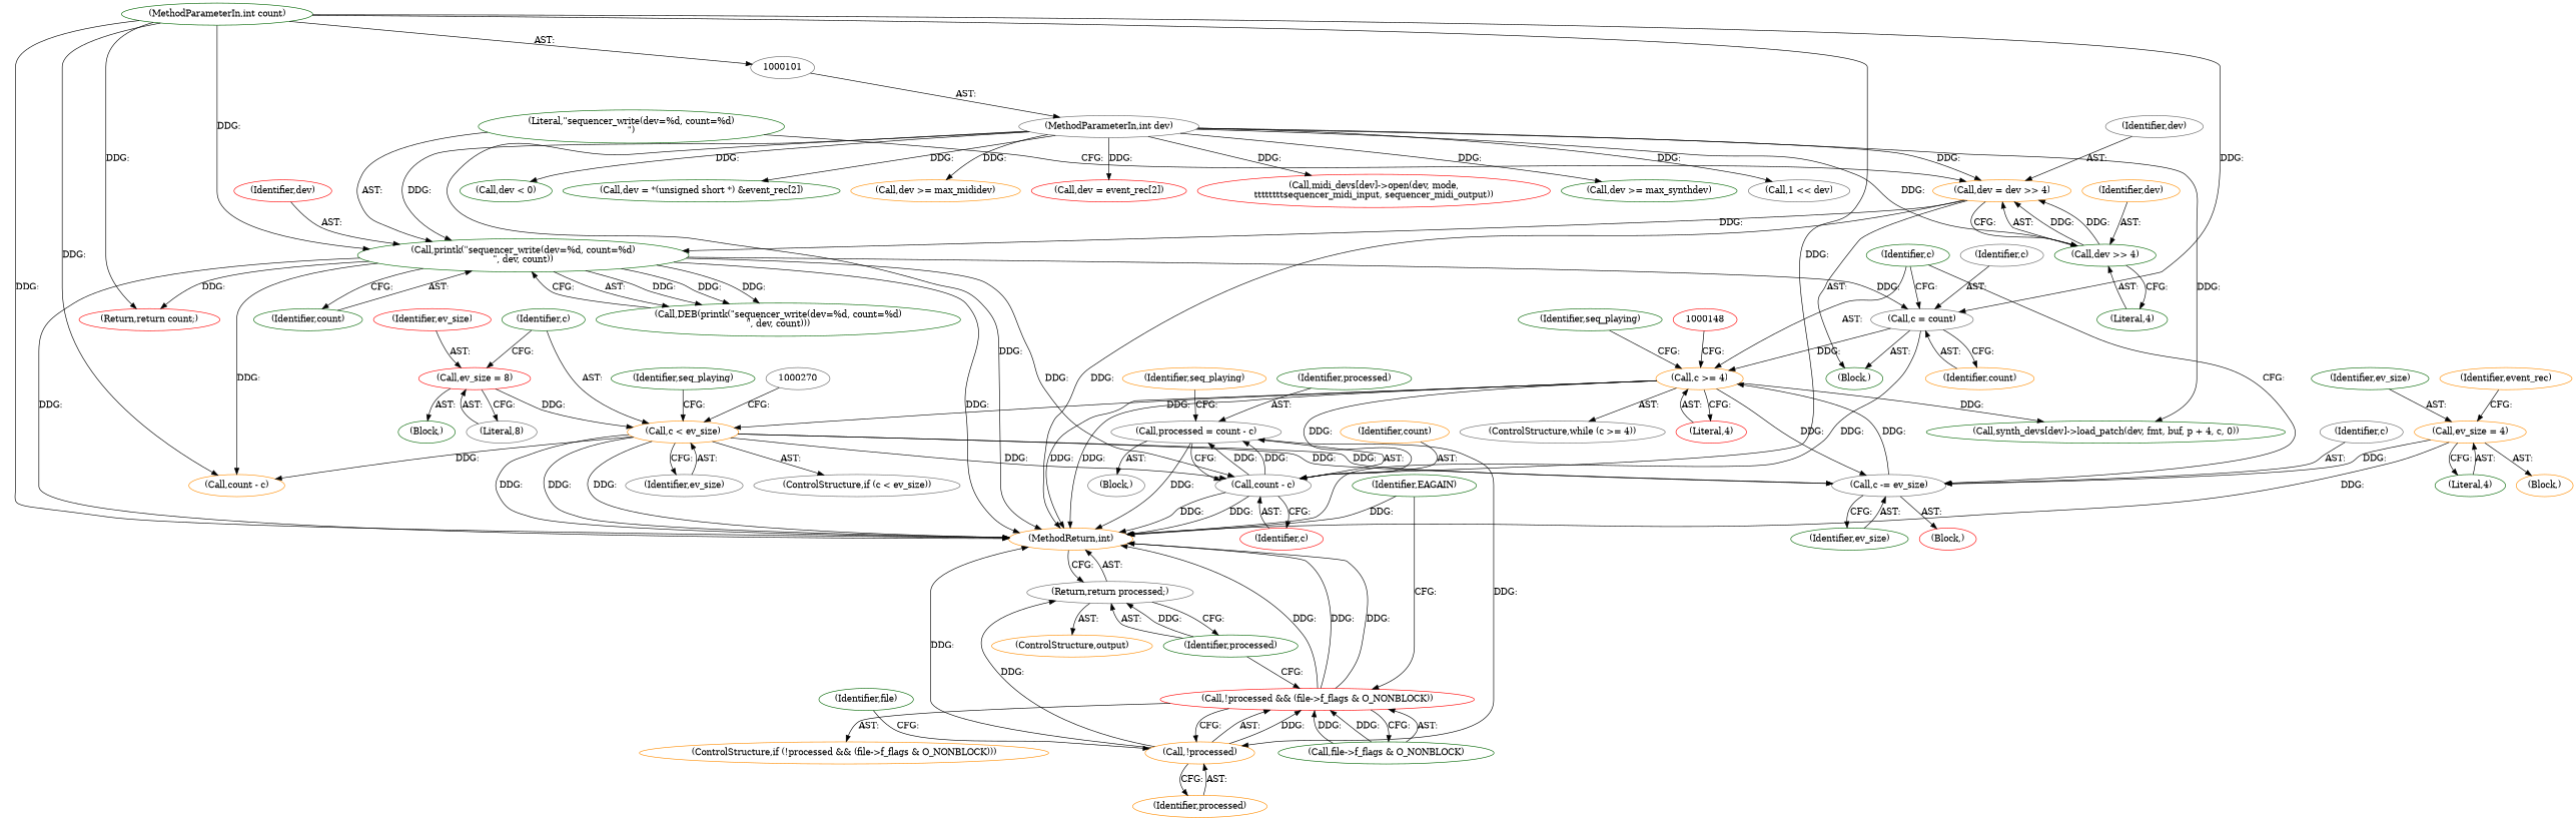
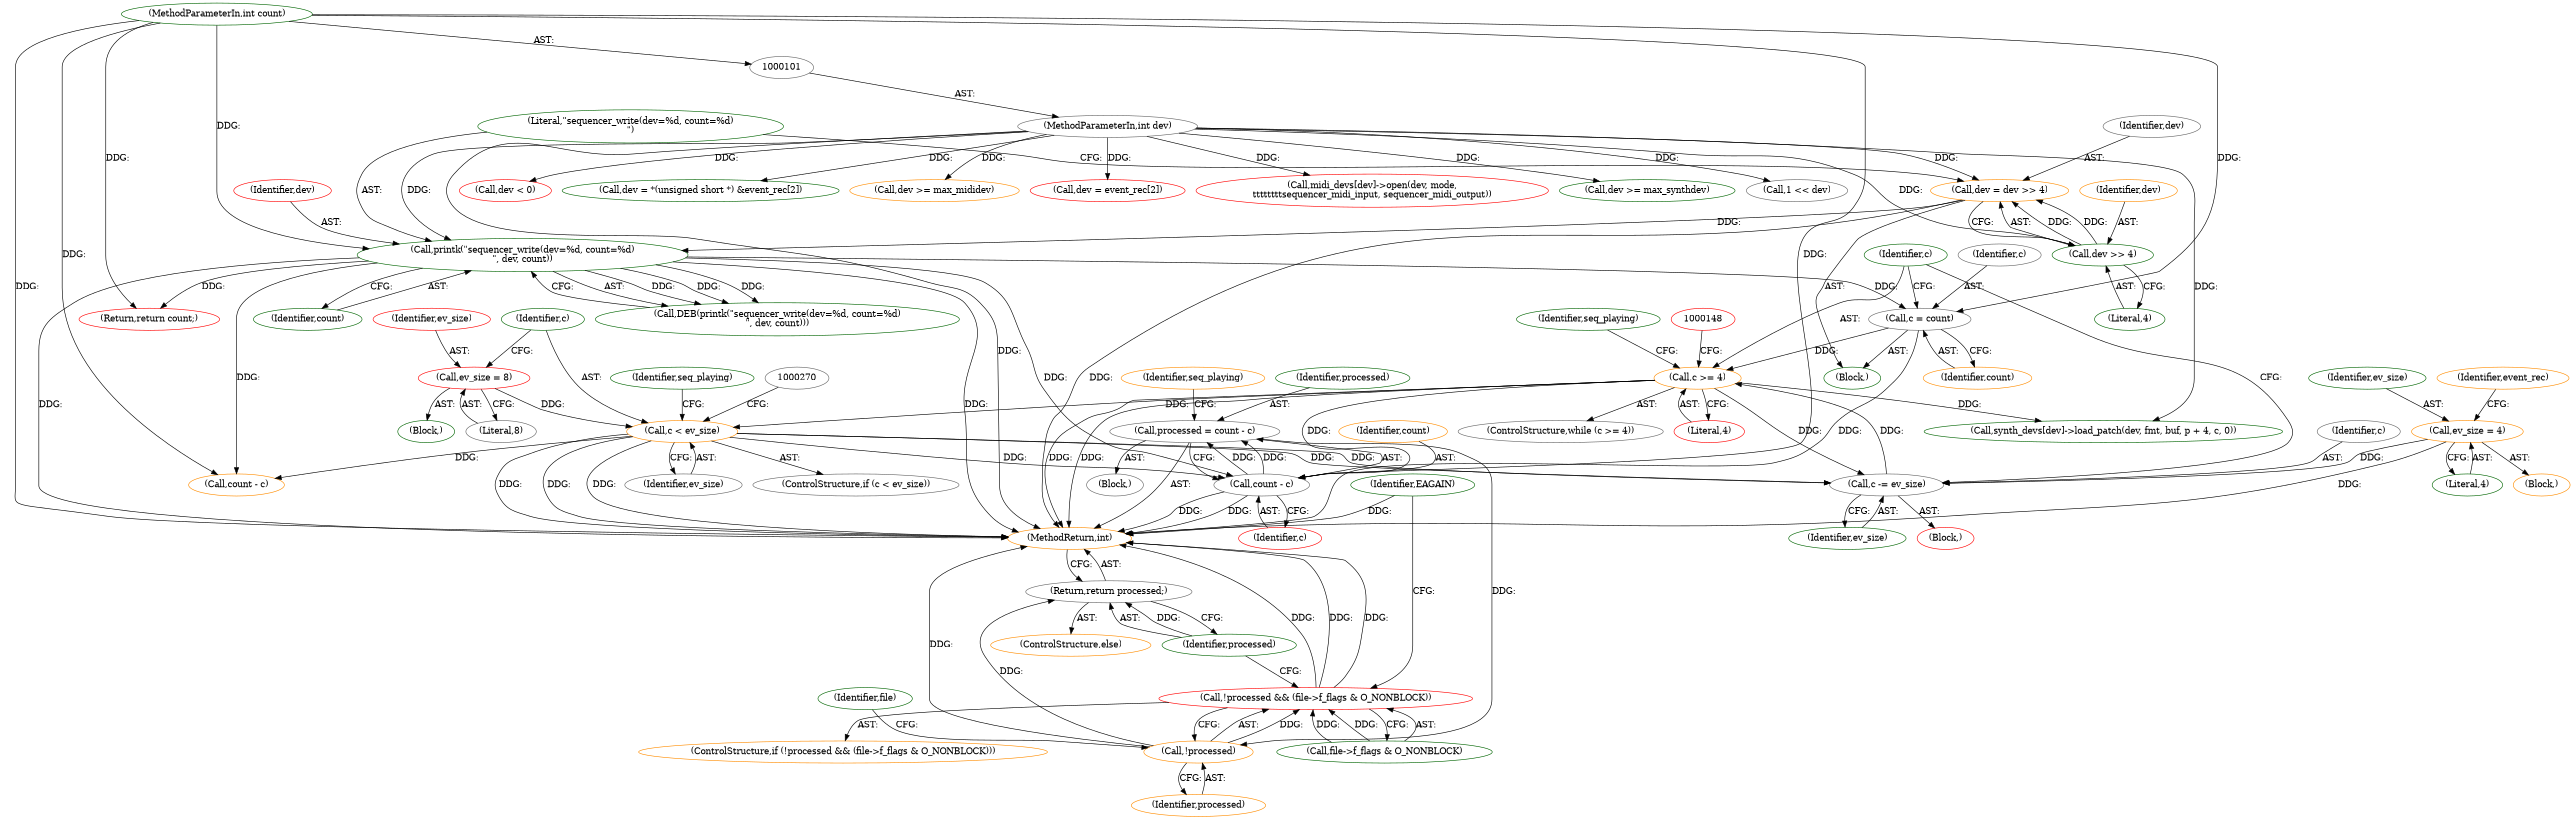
  digraph {
    node [color=darkgreen]
    n1 [color=gray40 label="(Call,processed = count - c)"]
    n2 [color=gray40 label="(Call,count - c)"]
    n3 [color=darkorange label="(Call,!processed)"]
    n4 [color=darkorange label="(MethodReturn,int)"]
    n5 [color=gray40 label="(Block,)"]
    n6 [color=red label="(Identifier,c)"]
    n7 [color=red label="(Call,!processed && (file->f_flags & O_NONBLOCK))"]
    n8 [color=gray40 label="(Return,return processed;)"]
    n9 [color=darkorange label="(Identifier,processed)"]
    n10 [label="(MethodParameterIn,int count)"]
    n11 [label="(Call,printk(\"sequencer_write(dev=%d, count=%d)\n\", dev, count))"]
    n12 [color=gray40 label="(Call,c = count)"]
    n13 [color=darkorange label="(Call,count - c)"]
    n14 [color=red label="(Return,return count;)"]
    1000101 [color=gray40]
    n16 [label="(Identifier,count)"]
    n17 [label="(Call,DEB(printk(\"sequencer_write(dev=%d, count=%d)\n\", dev, count)))"]
    n18 [label="(Block,)"]
    n19 [color=darkorange label="(Call,c >= 4)"]
    n20 [color=darkorange label="(Identifier,count)"]
    n21 [color=gray40 label="(MethodParameterIn,int dev)"]
    n22 [color=darkorange label="(Call,dev = dev >> 4)"]
    n23 [label="(Call,dev >> 4)"]
    n24 [label="(Literal,4)"]
    n25 [label="(Call,synth_devs[dev]->load_patch(dev, fmt, buf, p + 4, c, 0))"]
    n26 [color=gray40 label="(Call,1 << dev)"]
-   n27 [label="(Call,dev < 0)"]
+   n27 [color=red label="(Call,dev < 0)"]
    n28 [label="(Call,dev = *(unsigned short *) &event_rec[2])"]
    n29 [color=darkorange label="(Call,dev >= max_mididev)"]
    n30 [color=red label="(Call,dev = event_rec[2])"]
    n31 [color=red label="(Call,midi_devs[dev]->open(dev, mode,\n\t\t\t\t\t\t\t\tsequencer_midi_input, sequencer_midi_output))"]
    n32 [label="(Call,dev >= max_synthdev)"]
    n33 [color=gray40 label="(Call,c -= ev_size)"]
    n34 [color=darkorange label="(Call,c < ev_size)"]
    n35 [color=gray40 label="(ControlStructure,while (c >= 4))"]
    n36 [color=red label="(Literal,4)"]
    n37 [label="(Identifier,ev_size)"]
    n38 [color=red label="(Block,)"]
    n39 [color=gray40 label="(Identifier,ev_size)"]
    n40 [color=gray40 label="(ControlStructure,if (c < ev_size))"]
    n41 [color=darkorange label="(Call,ev_size = 4)"]
    n42 [label="(Literal,4)"]
    n43 [color=darkorange label="(Block,)"]
    n44 [color=red label="(Call,ev_size = 8)"]
    n45 [label="(Block,)"]
    n46 [color=gray40 label="(Literal,8)"]
    n47 [label="(Call,file->f_flags & O_NONBLOCK)"]
    n48 [color=darkorange label="(ControlStructure,if (!processed && (file->f_flags & O_NONBLOCK)))"]
    n49 [label="(Identifier,processed)"]
-   n50 [color=darkorange label="(ControlStructure,output)"]
+   n50 [color=darkorange label="(ControlStructure,else)"]
    n51 [color=darkorange label="(Identifier,count)"]
    n52 [color=gray40 label="(Identifier,c)"]
    n53 [color=red label="(Identifier,dev)"]
    n54 [label="(Identifier,seq_playing)"]
    n55 [color=darkorange label="(Identifier,seq_playing)"]
    n56 [label="(Identifier,c)"]
    n57 [label="(Literal,\"sequencer_write(dev=%d, count=%d)\n\")"]
    n58 [label="(Identifier,ev_size)"]
    n59 [label="(Identifier,file)"]
    n60 [label="(Identifier,c)"]
    n61 [color=gray40 label="(Identifier,c)"]
    n62 [color=darkorange label="(Identifier,event_rec)"]
    n63 [color=gray40 label="(Identifier,dev)"]
    n64 [label="(Identifier,seq_playing)"]
    n65 [label="(Identifier,EAGAIN)"]
    n66 [color=red label="(Identifier,ev_size)"]
    n67 [label="(Identifier,processed)"]
    n68 [color=darkorange label="(Identifier,dev)"]
    1000148 [color=red]
    1000270 [color=gray40]
    n1 -> n2 [label="CFG: "]
    n1 -> n3 [label="DDG: "]
-   n1 -> n4 [label="DDG: "]
+   n1 -> n4 [label="AST: "]
    n1 -> n5 [label="AST: "]
    n2 -> n1 [label="AST: "]
    n2 -> n1 [label="DDG: "]
    n2 -> n1 [label="DDG: "]
    n2 -> n4 [label="DDG: "]
    n2 -> n4 [label="DDG: "]
    n2 -> n6 [label="CFG: "]
    n3 -> n4 [label="DDG: "]
    n3 -> n7 [label="AST: "]
    n3 -> n7 [label="DDG: "]
    n3 -> n8 [label="DDG: "]
    n3 -> n9 [label="CFG: "]
    n4 -> n8 [label="CFG: "]
    n6 -> n2 [label="AST: "]
    n7 -> n3 [label="CFG: "]
    n7 -> n4 [label="DDG: "]
    n7 -> n4 [label="DDG: "]
    n7 -> n4 [label="DDG: "]
    n7 -> n47 [label="CFG: "]
    n7 -> n48 [label="AST: "]
    n8 -> n4 [label="AST: "]
    n8 -> n49 [label="CFG: "]
    n8 -> n50 [label="AST: "]
    n9 -> n3 [label="AST: "]
    n10 -> n2 [label="DDG: "]
    n10 -> n4 [label="DDG: "]
    n10 -> n11 [label="DDG: "]
    n10 -> n12 [label="DDG: "]
    n10 -> n13 [label="DDG: "]
    n10 -> n14 [label="DDG: "]
    n10 -> 1000101 [label="AST: "]
    n11 -> n2 [label="DDG: "]
    n11 -> n4 [label="DDG: "]
    n11 -> n4 [label="DDG: "]
    n11 -> n12 [label="DDG: "]
    n11 -> n13 [label="DDG: "]
    n11 -> n14 [label="DDG: "]
    n11 -> n16 [label="CFG: "]
    n11 -> n17 [label="AST: "]
    n11 -> n17 [label="DDG: "]
    n11 -> n17 [label="DDG: "]
    n11 -> n17 [label="DDG: "]
    n12 -> n4 [label="DDG: "]
    n12 -> n18 [label="AST: "]
    n12 -> n19 [label="DDG: "]
    n12 -> n20 [label="CFG: "]
    1000101 -> n21 [label="AST: "]
    n16 -> n11 [label="AST: "]
    n17 -> n11 [label="CFG: "]
    n19 -> n2 [label="DDG: "]
    n19 -> n4 [label="DDG: "]
    n19 -> n4 [label="DDG: "]
    n19 -> n25 [label="DDG: "]
    n19 -> n33 [label="DDG: "]
    n19 -> n34 [label="DDG: "]
    n19 -> n35 [label="AST: "]
    n19 -> n36 [label="CFG: "]
    n20 -> n12 [label="AST: "]
    n21 -> n4 [label="DDG: "]
    n21 -> n11 [label="DDG: "]
    n21 -> n22 [label="DDG: "]
    n21 -> n23 [label="DDG: "]
    n21 -> n25 [label="DDG: "]
    n21 -> n26 [label="DDG: "]
    n21 -> n27 [label="DDG: "]
    n21 -> n28 [label="DDG: "]
    n21 -> n29 [label="DDG: "]
    n21 -> n30 [label="DDG: "]
    n21 -> n31 [label="DDG: "]
    n21 -> n32 [label="DDG: "]
    n22 -> n4 [label="DDG: "]
    n22 -> n11 [label="DDG: "]
    n22 -> n18 [label="AST: "]
    n22 -> n23 [label="CFG: "]
    n23 -> n22 [label="AST: "]
    n23 -> n22 [label="DDG: "]
    n23 -> n22 [label="DDG: "]
    n23 -> n24 [label="CFG: "]
    n24 -> n23 [label="AST: "]
    n33 -> n19 [label="DDG: "]
    n33 -> n37 [label="CFG: "]
    n33 -> n38 [label="AST: "]
    n34 -> n2 [label="DDG: "]
    n34 -> n4 [label="DDG: "]
    n34 -> n4 [label="DDG: "]
    n34 -> n4 [label="DDG: "]
    n34 -> n13 [label="DDG: "]
    n34 -> n33 [label="DDG: "]
    n34 -> n33 [label="DDG: "]
    n34 -> n39 [label="CFG: "]
    n34 -> n40 [label="AST: "]
    n36 -> n19 [label="AST: "]
    n37 -> n33 [label="AST: "]
    n39 -> n34 [label="AST: "]
    n41 -> n4 [label="DDG: "]
    n41 -> n33 [label="DDG: "]
    n41 -> n42 [label="CFG: "]
    n41 -> n43 [label="AST: "]
    n42 -> n41 [label="AST: "]
    n44 -> n34 [label="DDG: "]
    n44 -> n45 [label="AST: "]
    n44 -> n46 [label="CFG: "]
    n46 -> n44 [label="AST: "]
    n47 -> n7 [label="AST: "]
    n47 -> n7 [label="DDG: "]
    n47 -> n7 [label="DDG: "]
    n49 -> n7 [label="CFG: "]
    n49 -> n8 [label="AST: "]
    n49 -> n8 [label="DDG: "]
    n51 -> n2 [label="AST: "]
    n52 -> n12 [label="AST: "]
    n53 -> n11 [label="AST: "]
    n54 -> n34 [label="CFG: "]
    n55 -> n1 [label="CFG: "]
    n56 -> n12 [label="CFG: "]
    n56 -> n19 [label="AST: "]
    n56 -> n33 [label="CFG: "]
    n57 -> n11 [label="AST: "]
    n57 -> n22 [label="CFG: "]
    n58 -> n41 [label="AST: "]
    n59 -> n3 [label="CFG: "]
    n60 -> n34 [label="AST: "]
    n60 -> n44 [label="CFG: "]
    n61 -> n33 [label="AST: "]
    n62 -> n41 [label="CFG: "]
    n63 -> n22 [label="AST: "]
    n64 -> n19 [label="CFG: "]
    n65 -> n4 [label="DDG: "]
    n65 -> n7 [label="CFG: "]
    n66 -> n44 [label="AST: "]
    n67 -> n1 [label="AST: "]
    n68 -> n23 [label="AST: "]
    1000148 -> n19 [label="CFG: "]
    1000270 -> n34 [label="CFG: "]
  }
